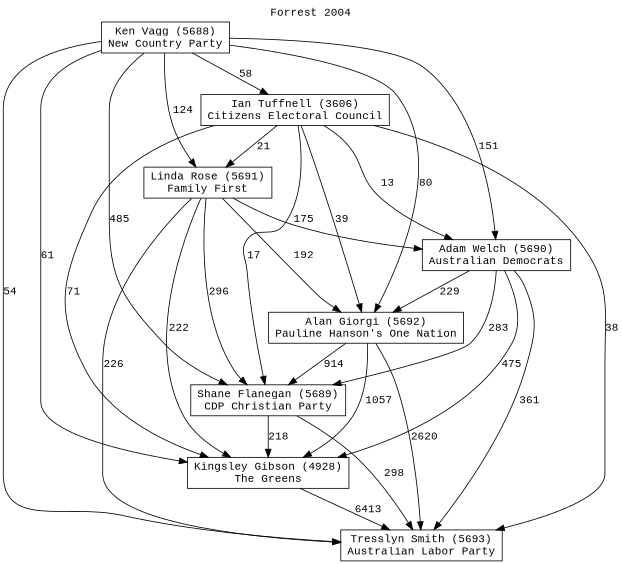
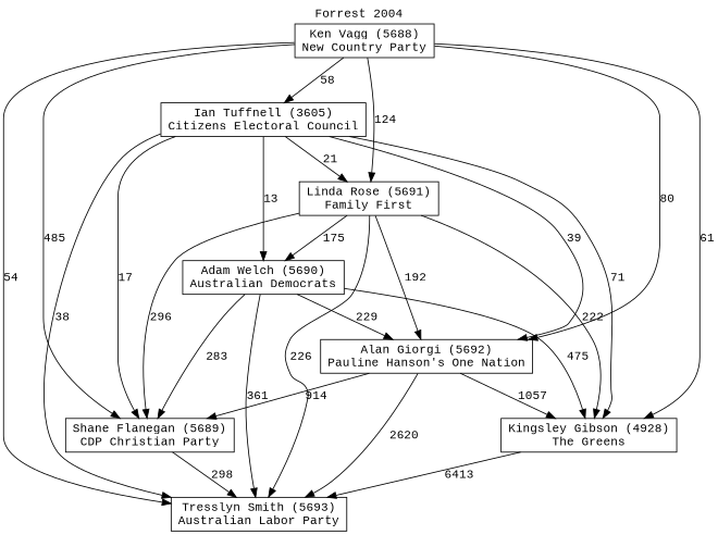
  digraph {
    fontname="Liberation Mono"
    label="Forrest 2004"
    labelloc=t
    mclimit=10
    node [fontname="Liberation Mono" shape=box]
    edge [fontname="Liberation Mono"]
    n1 [label="Adam Welch (5690)\nAustralian Democrats"]
    n2 [label="Alan Giorgi (5692)\nPauline Hanson's One Nation"]
    n3 [label="Kingsley Gibson (4928)\nThe Greens"]
    n4 [label="Shane Flanegan (5689)\nCDP Christian Party"]
    n5 [label="Tresslyn Smith (5693)\nAustralian Labor Party"]
-   n6 [label="Ian Tuffnell (3606)\nCitizens Electoral Council"]
+   n6 [label="Ian Tuffnell (3605)\nCitizens Electoral Council"]
    n7 [label="Linda Rose (5691)\nFamily First"]
    n8 [label="Ken Vagg (5688)\nNew Country Party"]
    n1 -> n2 [label=229]
    n1 -> n3 [label=475]
    n1 -> n4 [label=283]
    n1 -> n5 [label=361]
    n2 -> n3 [label=1057]
    n2 -> n4 [label=914]
    n2 -> n5 [label=2620]
    n3 -> n5 [label=6413]
-   n4 -> n3 [label=218]
    n4 -> n5 [label=298]
    n6 -> n1 [label=13]
    n6 -> n2 [label=39]
    n6 -> n3 [label=71]
    n6 -> n4 [label=17]
    n6 -> n5 [label=38]
    n6 -> n7 [label=21]
    n7 -> n1 [label=175]
    n7 -> n2 [label=192]
    n7 -> n3 [label=222]
    n7 -> n4 [label=296]
    n7 -> n5 [label=226]
-   n8 -> n1 [label=151]
    n8 -> n2 [label=80]
    n8 -> n3 [label=61]
    n8 -> n4 [label=485]
    n8 -> n5 [label=54]
    n8 -> n6 [label=58]
    n8 -> n7 [label=124]
  }
